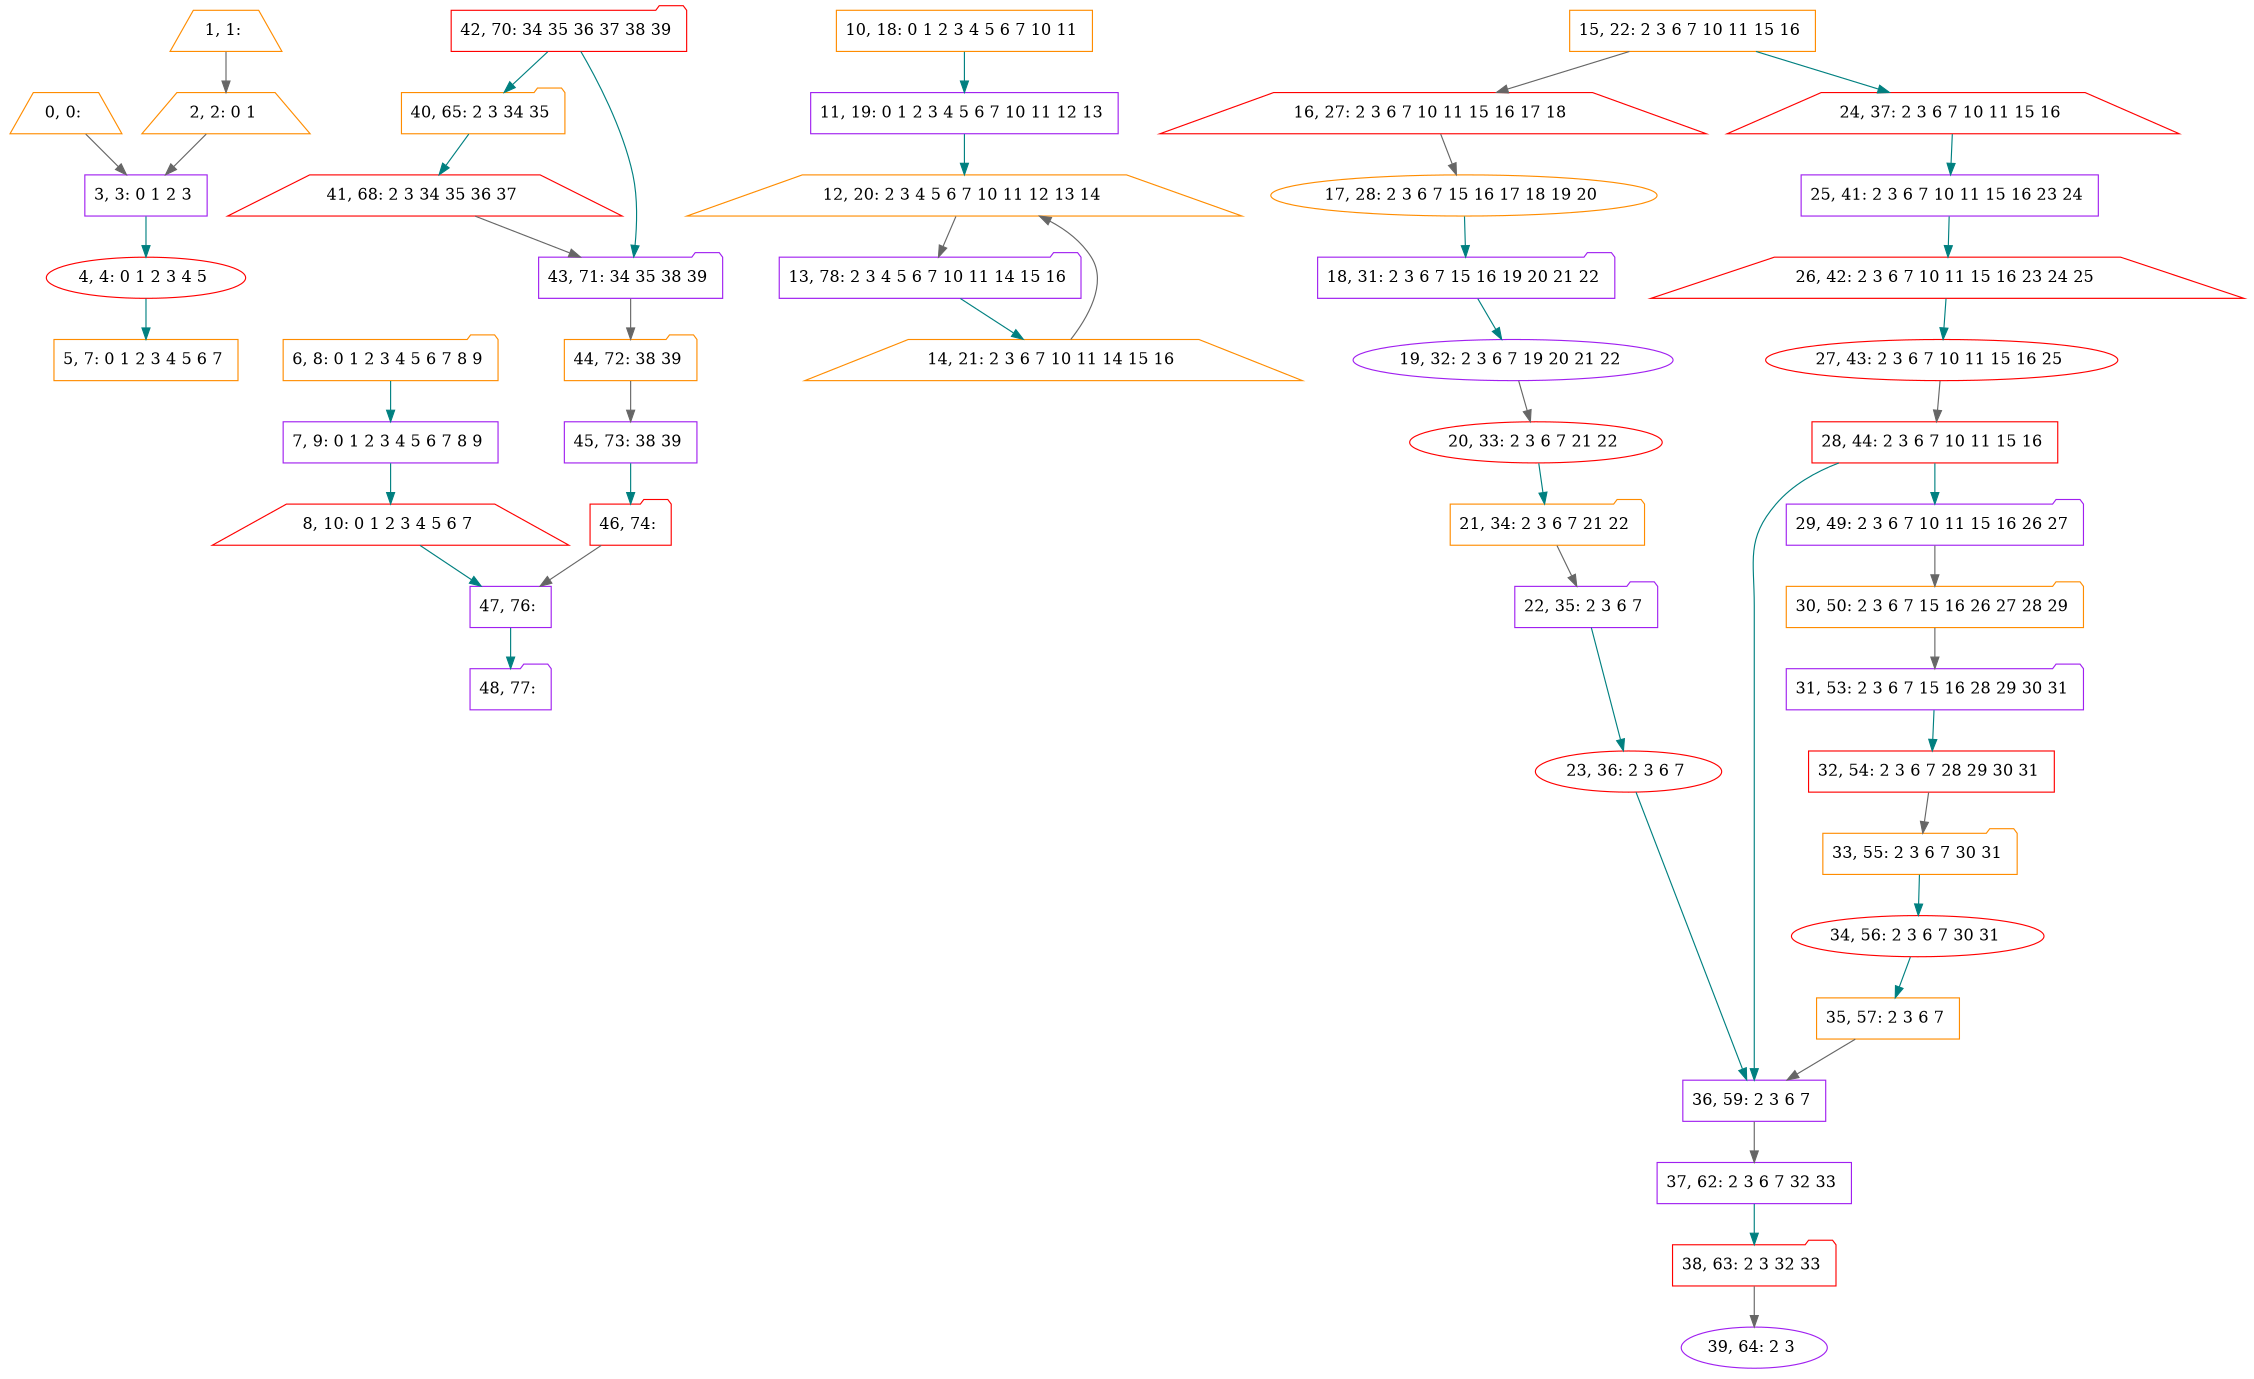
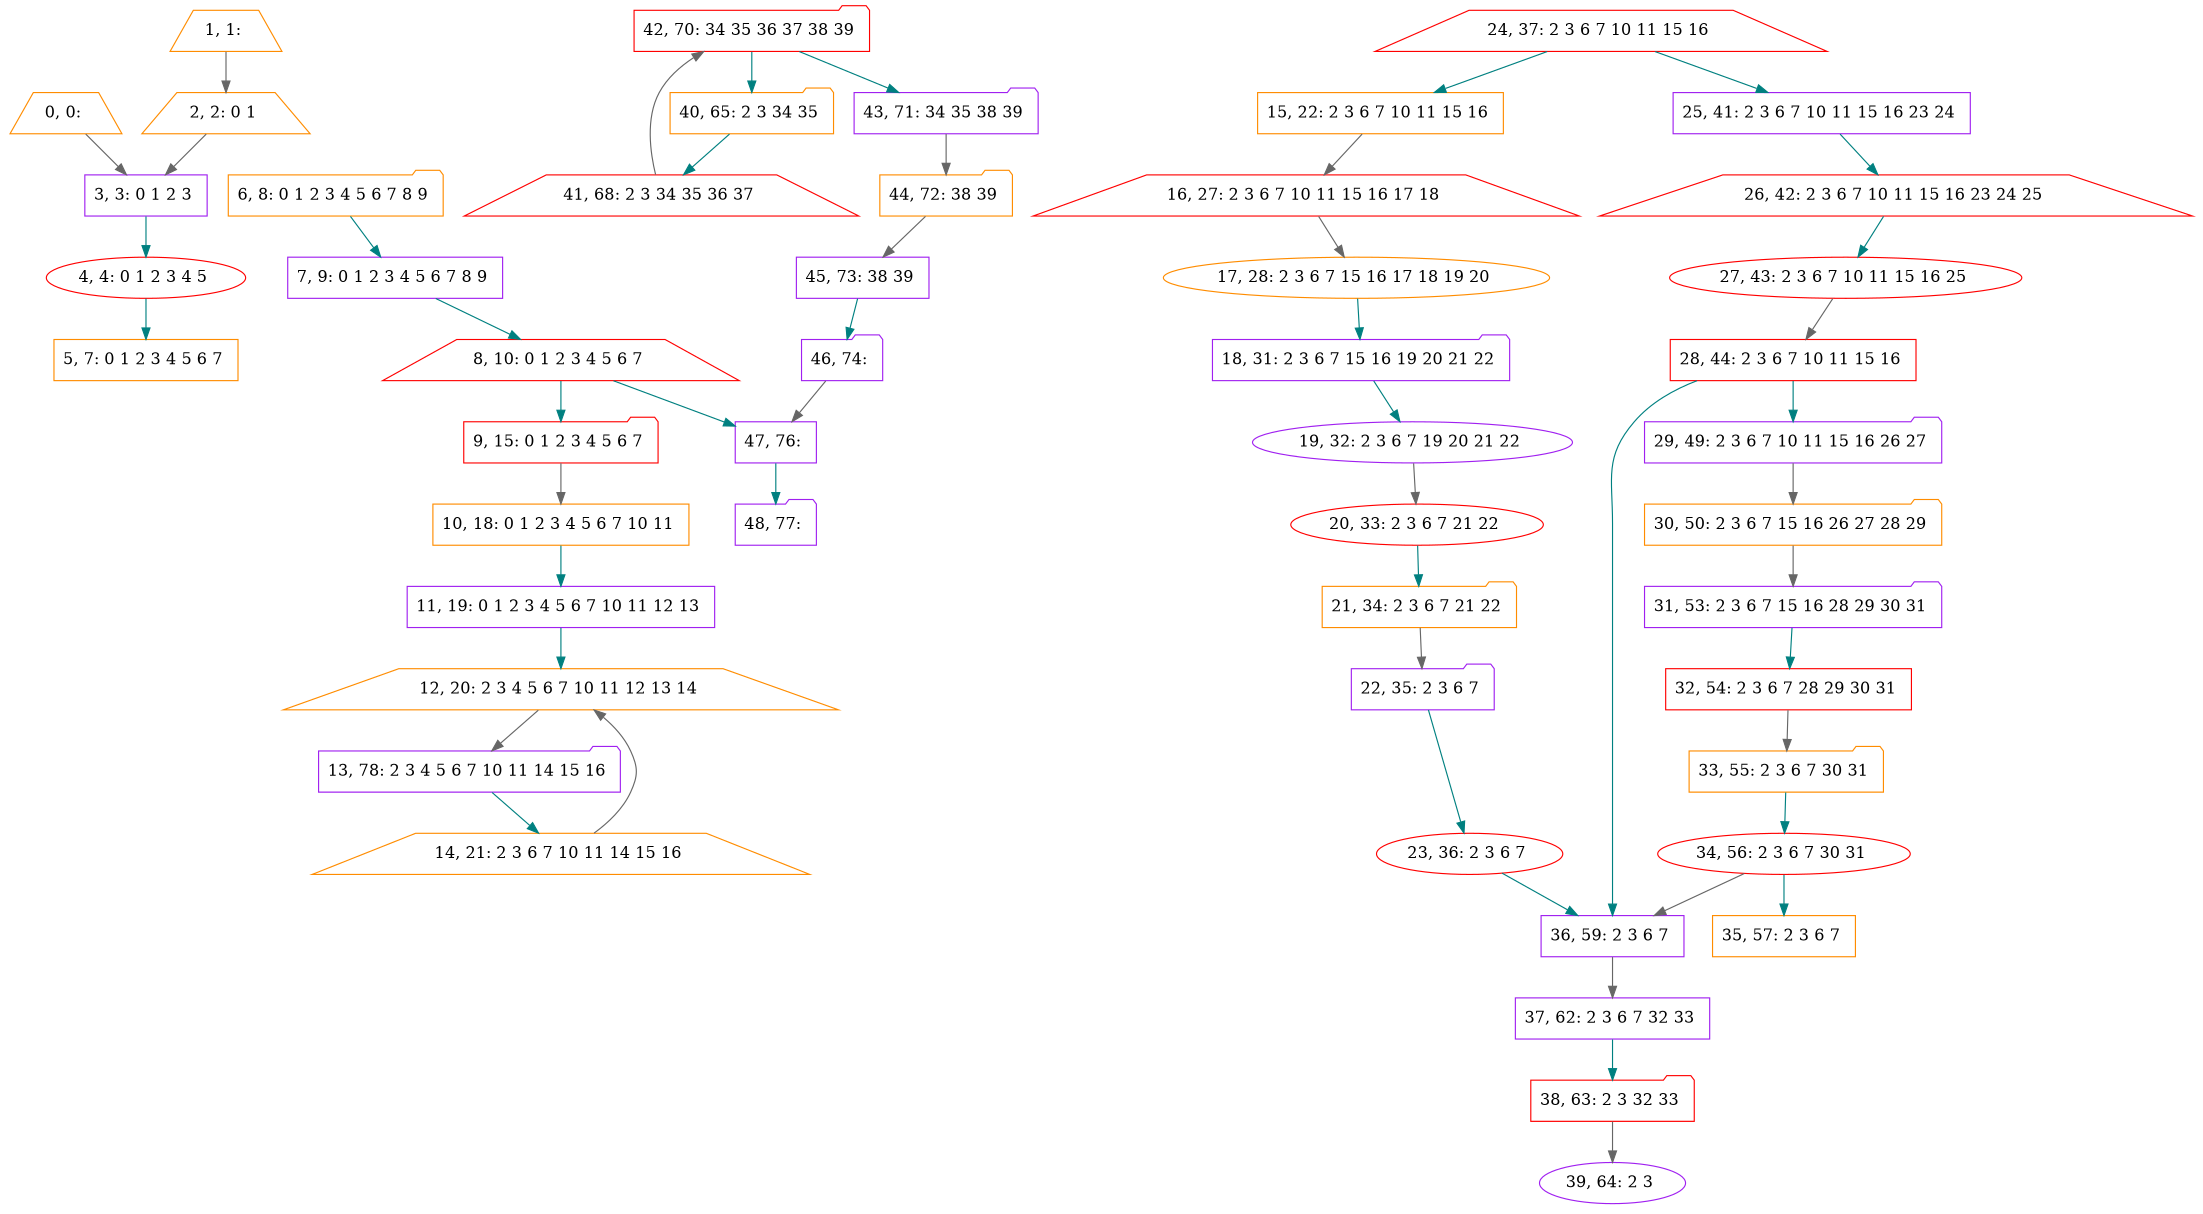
  digraph {
    node [color=purple shape=folder]
    edge [color=teal]
    n1 [color=darkorange label="0, 0: " shape=trapezium]
    n2 [label="3, 3: 0 1 2 3 " shape=box]
    n3 [color=darkorange label="1, 1: " shape=trapezium]
    n4 [color=darkorange label="2, 2: 0 1 " shape=trapezium]
    n5 [color=red label="4, 4: 0 1 2 3 4 5 " shape=ellipse]
    n6 [color=darkorange label="5, 7: 0 1 2 3 4 5 6 7 " shape=box]
    n7 [color=darkorange label="6, 8: 0 1 2 3 4 5 6 7 8 9 "]
    n8 [label="7, 9: 0 1 2 3 4 5 6 7 8 9 " shape=box]
    n9 [color=red label="8, 10: 0 1 2 3 4 5 6 7 " shape=trapezium]
+   n10 [color=red label="9, 15: 0 1 2 3 4 5 6 7 "]
    n11 [label="47, 76: " shape=box]
    n12 [color=darkorange label="10, 18: 0 1 2 3 4 5 6 7 10 11 " shape=box]
    n13 [label="48, 77: "]
    n14 [label="11, 19: 0 1 2 3 4 5 6 7 10 11 12 13 " shape=box]
    n15 [color=darkorange label="12, 20: 2 3 4 5 6 7 10 11 12 13 14 " shape=trapezium]
    n16 [label="13, 78: 2 3 4 5 6 7 10 11 14 15 16 "]
    n17 [color=darkorange label="14, 21: 2 3 6 7 10 11 14 15 16 " shape=trapezium]
    n18 [color=darkorange label="15, 22: 2 3 6 7 10 11 15 16 " shape=box]
    n19 [color=red label="16, 27: 2 3 6 7 10 11 15 16 17 18 " shape=trapezium]
    n20 [color=red label="24, 37: 2 3 6 7 10 11 15 16 " shape=trapezium]
    n21 [color=darkorange label="17, 28: 2 3 6 7 15 16 17 18 19 20 " shape=ellipse]
    n22 [label="25, 41: 2 3 6 7 10 11 15 16 23 24 " shape=box]
    n23 [label="18, 31: 2 3 6 7 15 16 19 20 21 22 "]
    n24 [label="19, 32: 2 3 6 7 19 20 21 22 " shape=ellipse]
    n25 [color=red label="20, 33: 2 3 6 7 21 22 " shape=ellipse]
    n26 [color=darkorange label="21, 34: 2 3 6 7 21 22 "]
    n27 [label="22, 35: 2 3 6 7 "]
    n28 [color=red label="23, 36: 2 3 6 7 " shape=ellipse]
    n29 [label="36, 59: 2 3 6 7 " shape=box]
    n30 [label="37, 62: 2 3 6 7 32 33 " shape=box]
    n31 [color=red label="26, 42: 2 3 6 7 10 11 15 16 23 24 25 " shape=trapezium]
    n32 [color=red label="27, 43: 2 3 6 7 10 11 15 16 25 " shape=ellipse]
    n33 [color=red label="28, 44: 2 3 6 7 10 11 15 16 " shape=box]
    n34 [label="29, 49: 2 3 6 7 10 11 15 16 26 27 "]
    n35 [color=darkorange label="30, 50: 2 3 6 7 15 16 26 27 28 29 "]
    n36 [label="31, 53: 2 3 6 7 15 16 28 29 30 31 "]
    n37 [color=red label="32, 54: 2 3 6 7 28 29 30 31 " shape=box]
    n38 [color=darkorange label="33, 55: 2 3 6 7 30 31 "]
    n39 [color=red label="34, 56: 2 3 6 7 30 31 " shape=ellipse]
    n40 [color=darkorange label="35, 57: 2 3 6 7 " shape=box]
    n41 [color=red label="38, 63: 2 3 32 33 "]
    n42 [label="39, 64: 2 3 " shape=ellipse]
    n43 [color=darkorange label="40, 65: 2 3 34 35 "]
    n44 [color=red label="41, 68: 2 3 34 35 36 37 " shape=trapezium]
    n45 [color=red label="42, 70: 34 35 36 37 38 39 "]
    n46 [label="43, 71: 34 35 38 39 "]
    n47 [color=darkorange label="44, 72: 38 39 "]
    n48 [label="45, 73: 38 39 " shape=box]
-   n49 [color=red label="46, 74: "]
+   n49 [label="46, 74: "]
    n1 -> n2 [color=gray40]
    n2 -> n5
    n3 -> n4 [color=gray40]
    n4 -> n2 [color=gray40]
    n5 -> n6
    n7 -> n8
    n8 -> n9
+   n9 -> n10
    n9 -> n11
+   n10 -> n12 [color=gray40]
    n11 -> n13
    n12 -> n14
    n14 -> n15
    n15 -> n16 [color=gray40]
    n16 -> n17
    n17 -> n15 [color=gray40]
    n18 -> n19 [color=gray40]
-   n18 -> n20
+   n20 -> n18
    n19 -> n21 [color=gray40]
    n20 -> n22
    n21 -> n23
    n22 -> n31
    n23 -> n24
    n24 -> n25 [color=gray40]
    n25 -> n26
    n26 -> n27 [color=gray40]
    n27 -> n28
    n28 -> n29
    n29 -> n30 [color=gray40]
    n30 -> n41
    n31 -> n32
    n32 -> n33 [color=gray40]
    n33 -> n29
    n33 -> n34
    n34 -> n35 [color=gray40]
    n35 -> n36 [color=gray40]
    n36 -> n37
    n37 -> n38 [color=gray40]
    n38 -> n39
    n39 -> n40
-   n40 -> n29 [color=gray40]
+   n39 -> n29 [color=gray40]
    n41 -> n42 [color=gray40]
    n43 -> n44
-   n44 -> n46 [color=gray40]
+   n44 -> n45 [color=gray40]
    n45 -> n43
    n45 -> n46
    n46 -> n47 [color=gray40]
    n47 -> n48 [color=gray40]
    n48 -> n49
    n49 -> n11 [color=gray40]
  }
